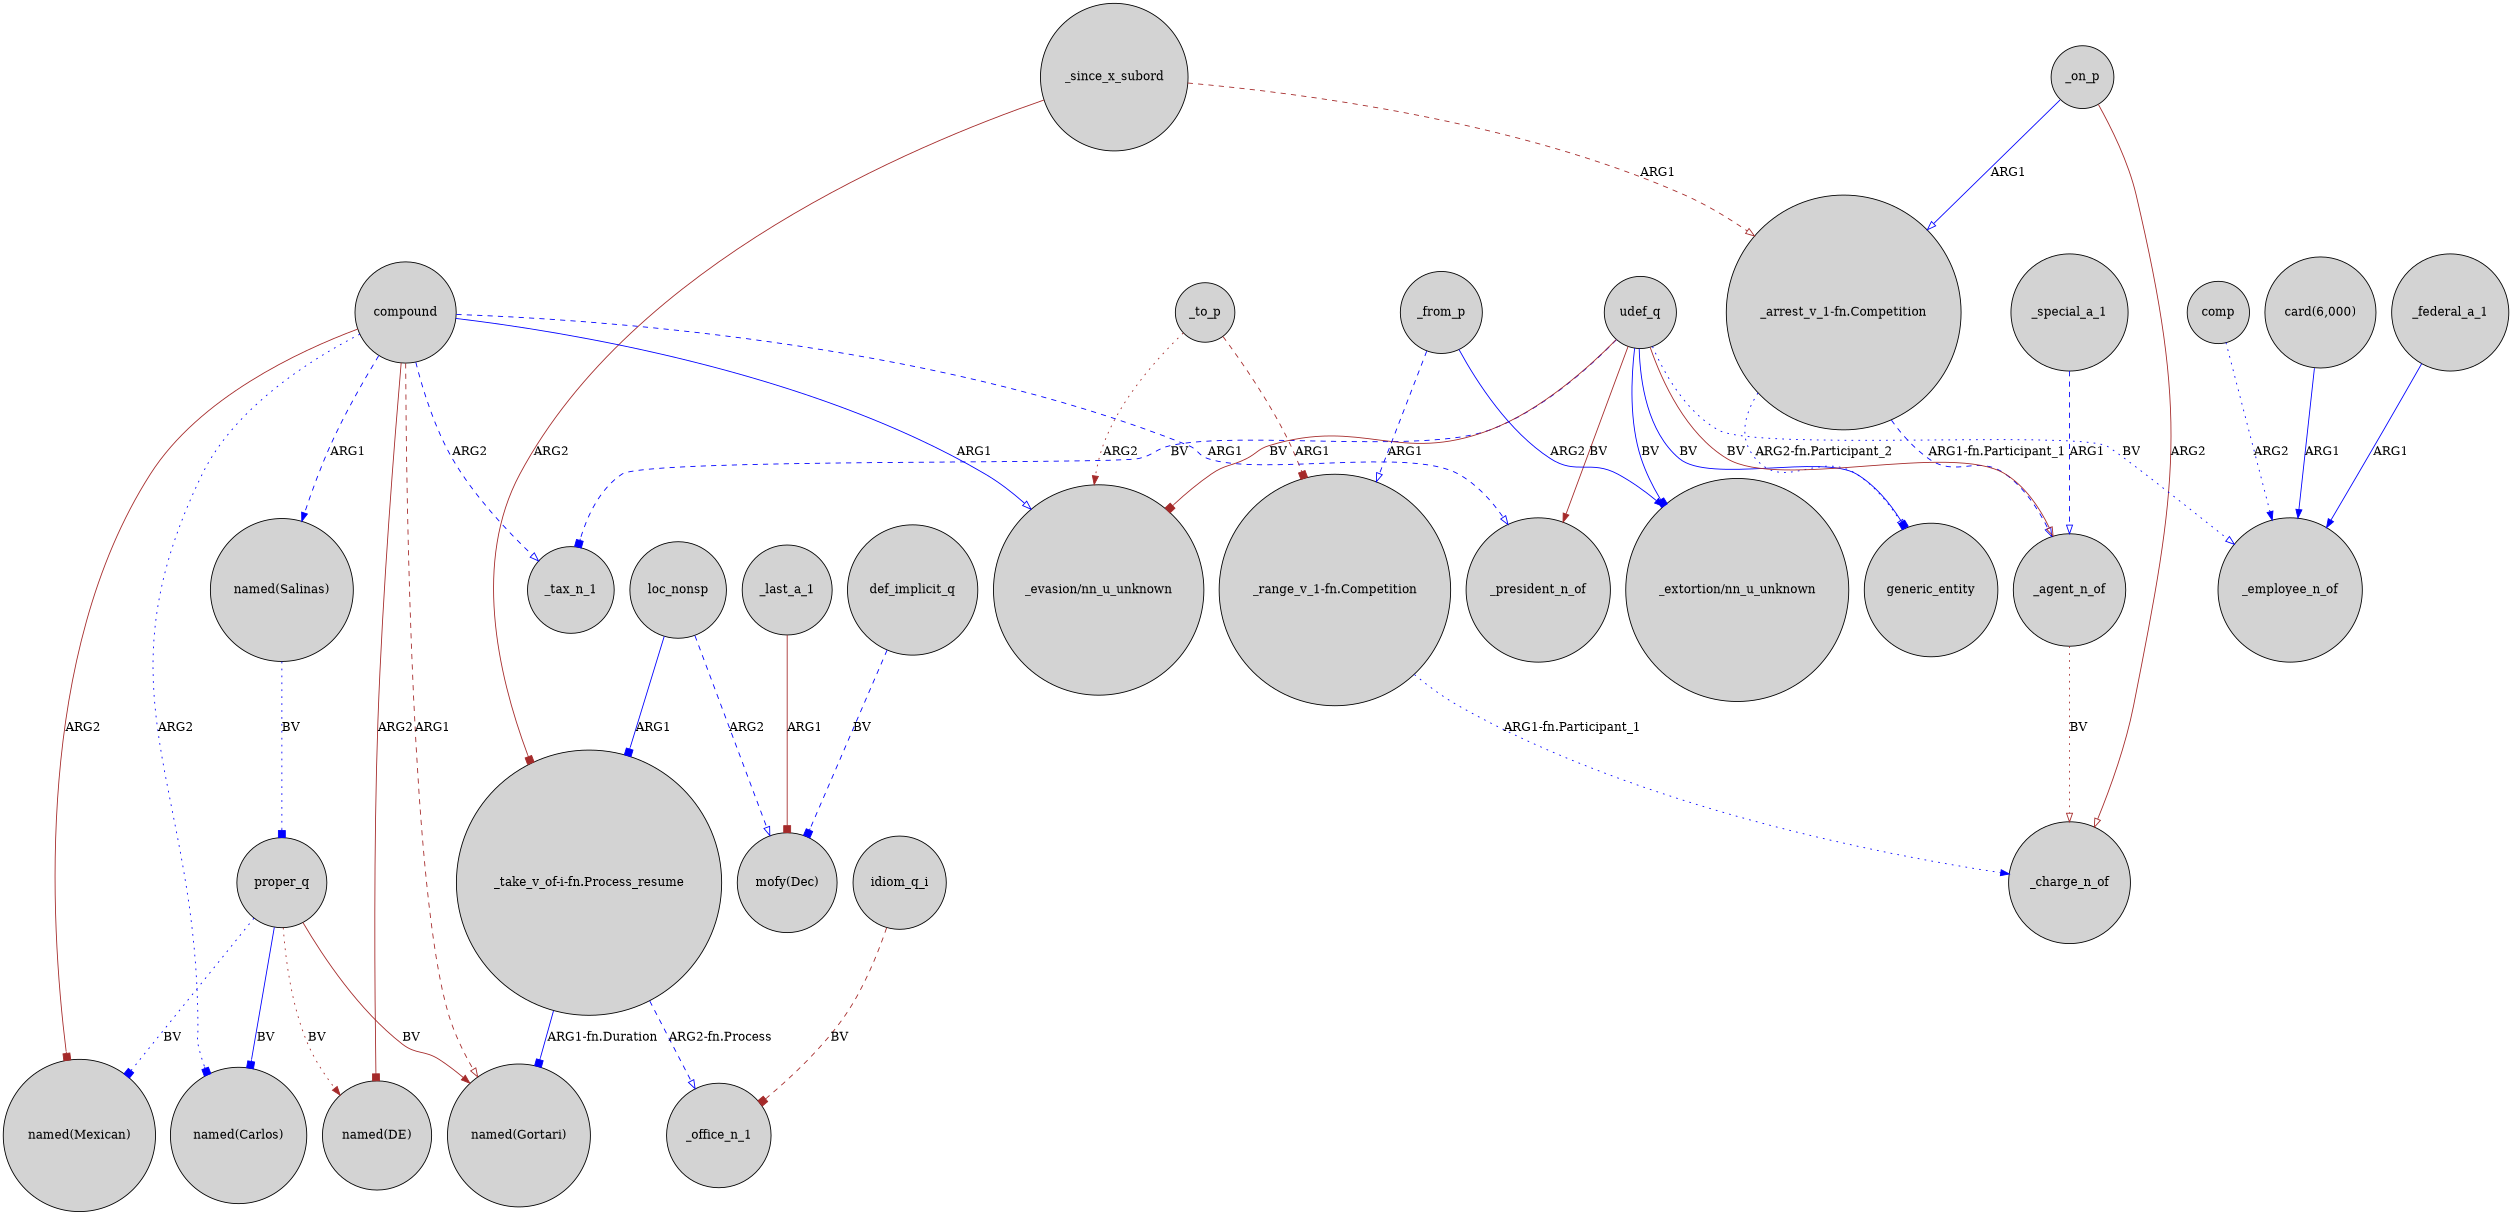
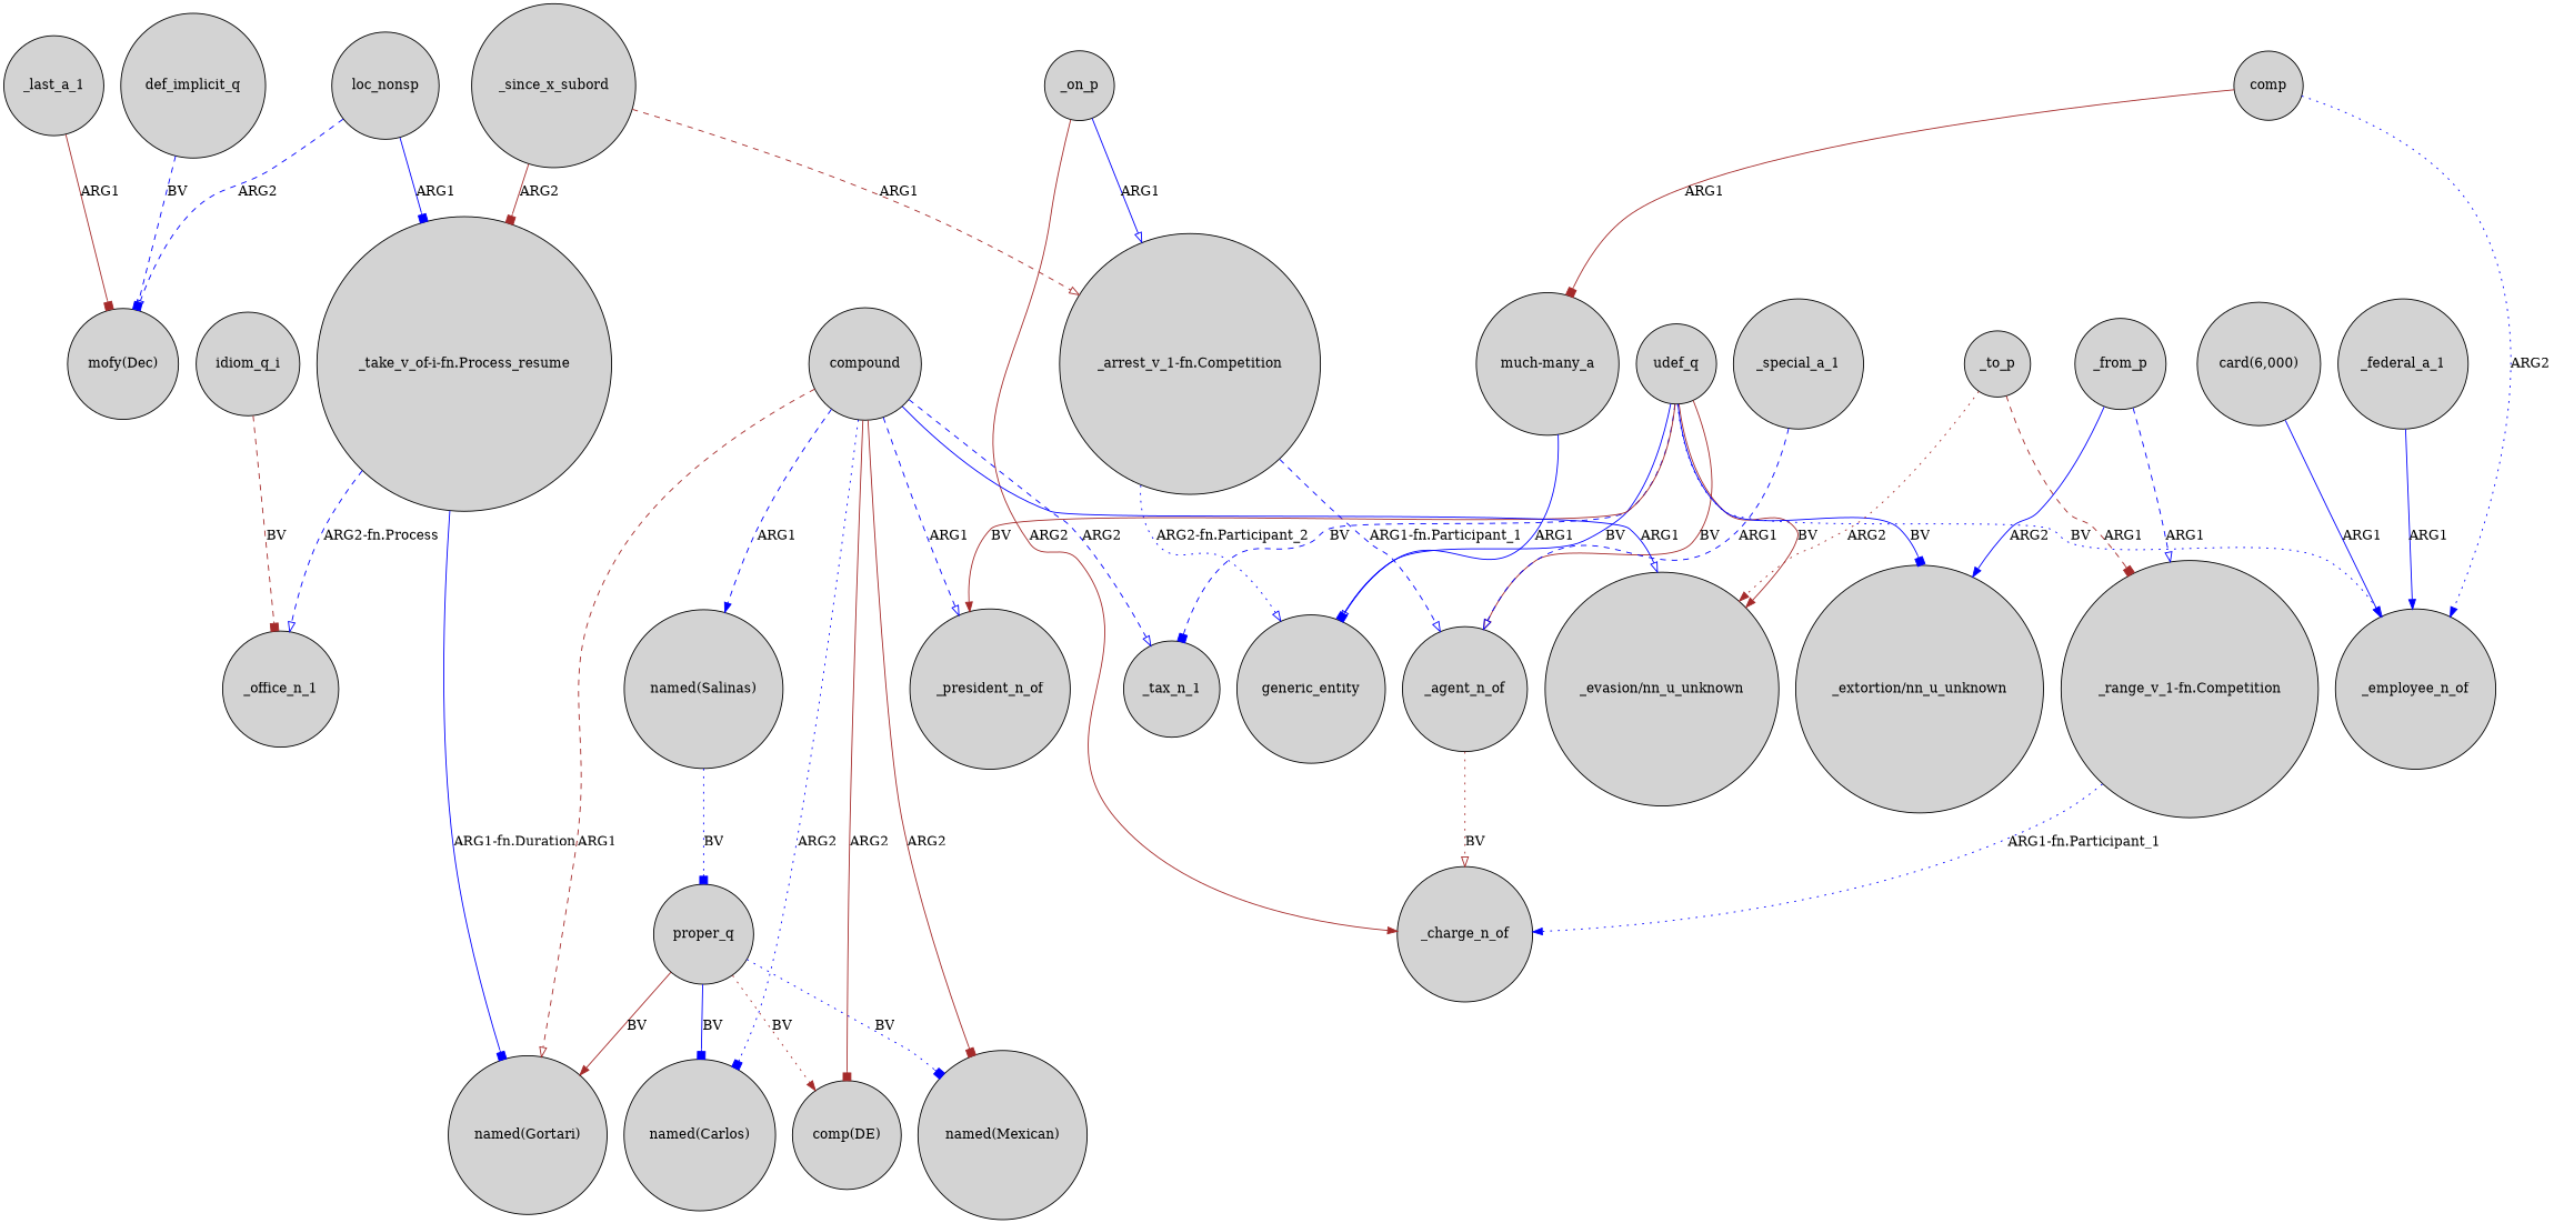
  digraph {
    node [shape=circle style=filled]
    edge [arrowhead=box color=blue style=solid]
    proper_q
    "named(Carlos)"
-   "named(DE)"
+   "named(DE)" [label="comp(DE)"]
    "named(Gortari)"
    "named(Mexican)"
    "named(Salinas)"
    loc_nonsp
    "mofy(Dec)"
    "_take_v_of-i-fn.Process_resume"
    _office_n_1
    idiom_q_i
    _on_p
    _charge_n_of
    "_arrest_v_1-fn.Competition"
    generic_entity
    _agent_n_of
    _since_x_subord
    udef_q
    _tax_n_1
    "_evasion/nn_u_unknown"
    _employee_n_of
    "_extortion/nn_u_unknown"
    _president_n_of
    "_range_v_1-fn.Competition"
    _to_p
    compound
    comp
+   "much-many_a"
    "card(6,000)"
    _federal_a_1
    _from_p
    _special_a_1
    _last_a_1
    def_implicit_q
    proper_q -> "named(Carlos)" [label=BV]
    proper_q -> "named(DE)" [arrowhead=normal color=brown label=BV style=dotted]
    proper_q -> "named(Gortari)" [arrowhead=normal color=brown label=BV]
    proper_q -> "named(Mexican)" [label=BV style=dotted]
    "named(Salinas)" -> proper_q [label=BV style=dotted]
    loc_nonsp -> "mofy(Dec)" [arrowhead=onormal label=ARG2 style=dashed]
    loc_nonsp -> "_take_v_of-i-fn.Process_resume" [label=ARG1]
    "_take_v_of-i-fn.Process_resume" -> "named(Gortari)" [label="ARG1-fn.Duration"]
    "_take_v_of-i-fn.Process_resume" -> _office_n_1 [arrowhead=onormal label="ARG2-fn.Process" style=dashed]
    idiom_q_i -> _office_n_1 [color=brown label=BV style=dashed]
-   _on_p -> _charge_n_of [arrowhead=onormal color=brown label=ARG2]
+   _on_p -> _charge_n_of [arrowhead=normal color=brown label=ARG2]
    _on_p -> "_arrest_v_1-fn.Competition" [arrowhead=onormal label=ARG1]
    "_arrest_v_1-fn.Competition" -> generic_entity [arrowhead=onormal label="ARG2-fn.Participant_2" style=dotted]
    "_arrest_v_1-fn.Competition" -> _agent_n_of [arrowhead=onormal label="ARG1-fn.Participant_1" style=dashed]
    _agent_n_of -> _charge_n_of [arrowhead=onormal color=brown label=BV style=dotted]
    _since_x_subord -> "_take_v_of-i-fn.Process_resume" [color=brown label=ARG2]
    _since_x_subord -> "_arrest_v_1-fn.Competition" [arrowhead=onormal color=brown label=ARG1 style=dashed]
    udef_q -> generic_entity [label=BV]
    udef_q -> _agent_n_of [arrowhead=onormal color=brown label=BV]
    udef_q -> _tax_n_1 [label=BV style=dashed]
-   udef_q -> "_evasion/nn_u_unknown" [color=brown label=BV]
+   udef_q -> "_evasion/nn_u_unknown" [arrowhead=normal color=brown label=BV]
    udef_q -> _employee_n_of [arrowhead=onormal label=BV style=dotted]
    udef_q -> "_extortion/nn_u_unknown" [label=BV]
    udef_q -> _president_n_of [arrowhead=normal color=brown label=BV]
    "_range_v_1-fn.Competition" -> _charge_n_of [arrowhead=normal label="ARG1-fn.Participant_1" style=dotted]
    _to_p -> "_evasion/nn_u_unknown" [arrowhead=normal color=brown label=ARG2 style=dotted]
    _to_p -> "_range_v_1-fn.Competition" [color=brown label=ARG1 style=dashed]
    compound -> "named(Carlos)" [label=ARG2 style=dotted]
    compound -> "named(DE)" [color=brown label=ARG2]
    compound -> "named(Gortari)" [arrowhead=onormal color=brown label=ARG1 style=dashed]
    compound -> "named(Mexican)" [color=brown label=ARG2]
    compound -> "named(Salinas)" [arrowhead=normal label=ARG1 style=dashed]
    compound -> _tax_n_1 [arrowhead=onormal label=ARG2 style=dashed]
    compound -> "_evasion/nn_u_unknown" [arrowhead=onormal label=ARG1]
    compound -> _president_n_of [arrowhead=onormal label=ARG1 style=dashed]
    comp -> _employee_n_of [arrowhead=normal label=ARG2 style=dotted]
+   comp -> "much-many_a" [color=brown label=ARG1]
+   "much-many_a" -> generic_entity [arrowhead=onormal label=ARG1]
    "card(6,000)" -> _employee_n_of [arrowhead=normal label=ARG1]
    _federal_a_1 -> _employee_n_of [arrowhead=normal label=ARG1]
    _from_p -> "_extortion/nn_u_unknown" [arrowhead=normal label=ARG2]
    _from_p -> "_range_v_1-fn.Competition" [arrowhead=onormal label=ARG1 style=dashed]
    _special_a_1 -> _agent_n_of [arrowhead=onormal label=ARG1 style=dashed]
    _last_a_1 -> "mofy(Dec)" [color=brown label=ARG1]
    def_implicit_q -> "mofy(Dec)" [label=BV style=dashed]
  }
